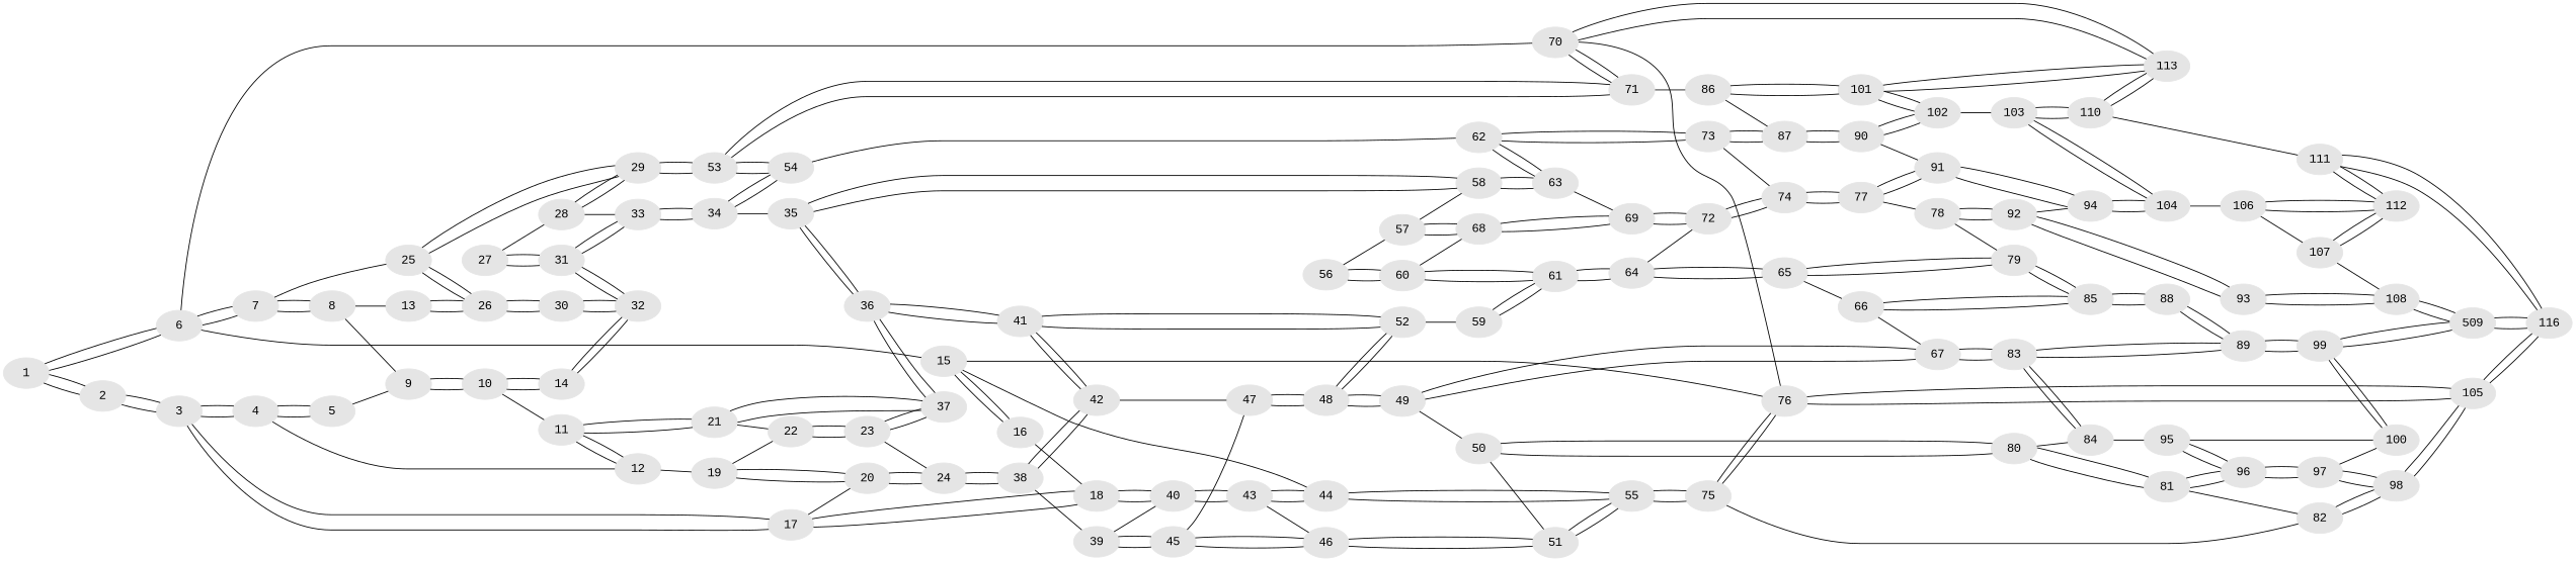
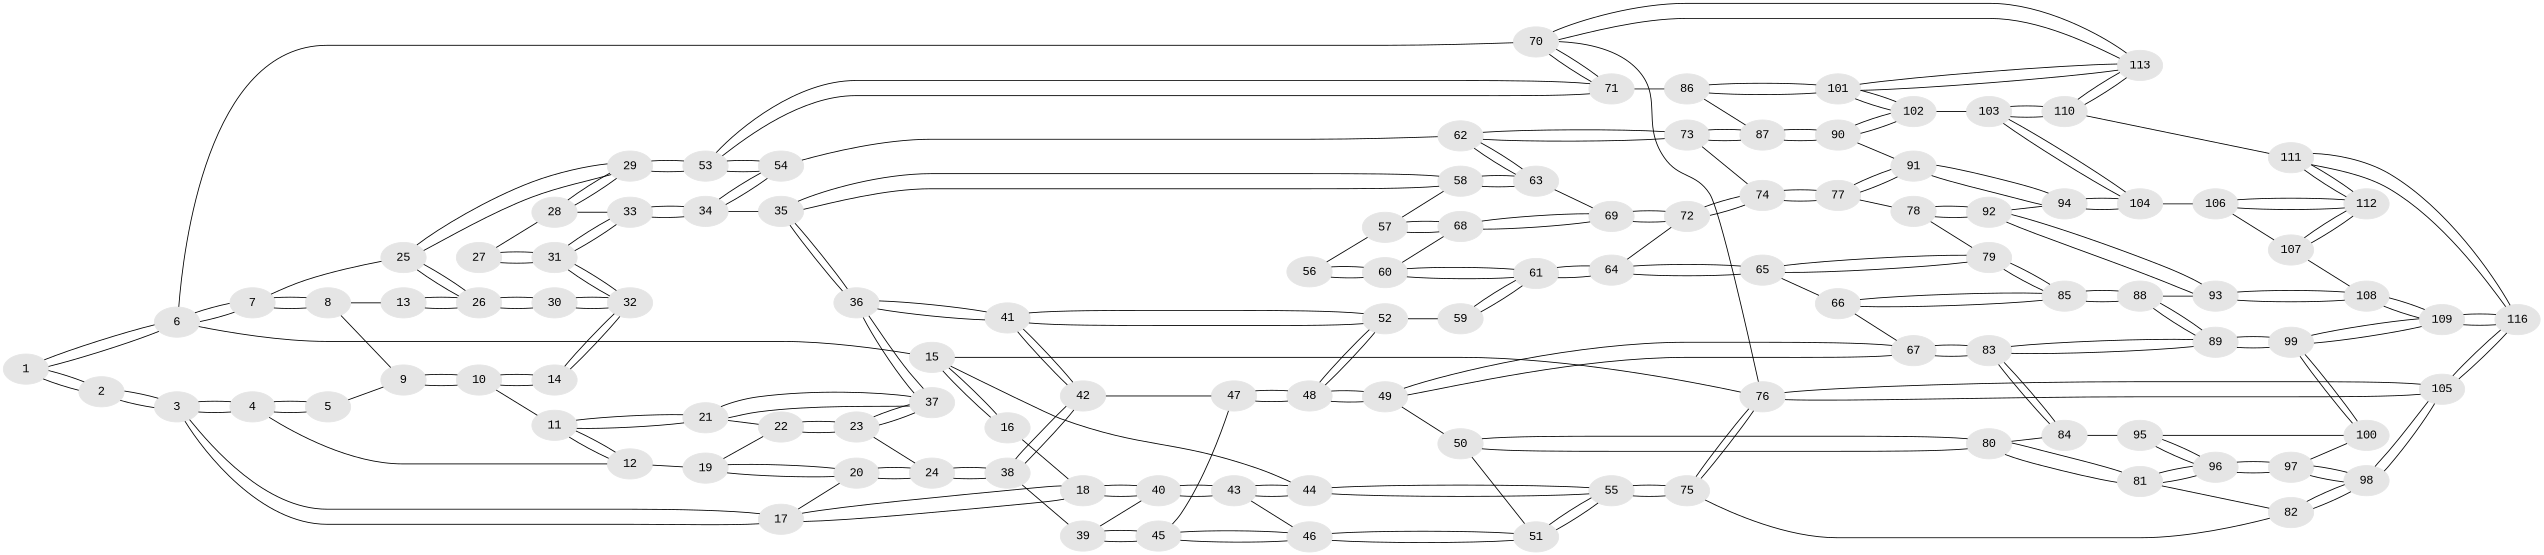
  graph {
    fontname="Liberation Mono"
    rankdir=LR
    node [color=gray90 fontname="Liberation Mono" style=filled]
    edge [fontname="Liberation Mono"]
    1
    2
    6
    3
    7
    15
    70
    4
    17
    5
    12
    18
    20
    9
    19
    10
    8
    25
    16
    44
    76
    71
    113
    13
    26
    29
    11
    14
    21
    32
    22
    37
    30
    55
    105
    40
    24
    43
    23
    38
    39
    42
    53
    27
    28
    31
    33
    34
    54
    35
    36
    58
    62
    41
    63
    52
    45
    47
    46
    59
    48
    51
    75
    49
    50
    67
    80
    83
    81
    84
    61
    86
    73
    82
    56
    57
    60
    68
    69
    64
    65
    72
    74
    87
    66
    79
    85
    88
    89
    101
    77
    90
    78
    91
    98
    n96 [label=116]
    92
    94
    93
    96
    95
    97
    99
    100
    102
    108
-   109 [label=509]
+   109
    103
    104
    106
    110
    111
    107
    112
    1 -- 2
    1 -- 2
    1 -- 6
    1 -- 6
    2 -- 3
    2 -- 3
    6 -- 7
    6 -- 7
    6 -- 15
    6 -- 70
    3 -- 4
    3 -- 4
    3 -- 17
    3 -- 17
    7 -- 8
    7 -- 8
    7 -- 25
    15 -- 16
    15 -- 16
    15 -- 44
    15 -- 76
    70 -- 76
    70 -- 71
    70 -- 71
    70 -- 113
    70 -- 113
    4 -- 5
    4 -- 5
    4 -- 12
    17 -- 18
    17 -- 18
    17 -- 20
    5 -- 9
    12 -- 19
    18 -- 40
    18 -- 40
    20 -- 24
    20 -- 24
    9 -- 10
    9 -- 10
    19 -- 20
    19 -- 20
    19 -- 22
    10 -- 11
    10 -- 14
    10 -- 14
    8 -- 9
    8 -- 13
    25 -- 26
    25 -- 26
    25 -- 29
    25 -- 29
    16 -- 18
    44 -- 55
    44 -- 55
    76 -- 105
    76 -- 105
    71 -- 86
    13 -- 26
    13 -- 26
    26 -- 30
    26 -- 30
    29 -- 53
    29 -- 53
    11 -- 12
    11 -- 12
    11 -- 21
    11 -- 21
    14 -- 32
    14 -- 32
    21 -- 22
    21 -- 37
    21 -- 37
    22 -- 23
    22 -- 23
    30 -- 32
    30 -- 32
    55 -- 75
    55 -- 75
    105 -- n96
    105 -- n96
    40 -- 43
    40 -- 43
    24 -- 38
    24 -- 38
    43 -- 44
    43 -- 44
    43 -- 46
    23 -- 37
    23 -- 37
    23 -- 24
    38 -- 39
    38 -- 42
    38 -- 42
    39 -- 40
    39 -- 45
    39 -- 45
    42 -- 47
    53 -- 71
    53 -- 71
    53 -- 54
    53 -- 54
    27 -- 28
    27 -- 31
    27 -- 31
    28 -- 29
    28 -- 29
    28 -- 33
    31 -- 32
    31 -- 32
    31 -- 33
    31 -- 33
    33 -- 34
    33 -- 34
    34 -- 54
    34 -- 54
    34 -- 35
    54 -- 62
    35 -- 36
    35 -- 36
    35 -- 58
    35 -- 58
    36 -- 37
    36 -- 37
    36 -- 41
    36 -- 41
    58 -- 63
    58 -- 63
    62 -- 63
    62 -- 63
    62 -- 73
    62 -- 73
    41 -- 42
    41 -- 42
    41 -- 52
    41 -- 52
    63 -- 69
    52 -- 59
    45 -- 47
    45 -- 46
    45 -- 46
    47 -- 48
    47 -- 48
    46 -- 51
    46 -- 51
    59 -- 61
    59 -- 61
    48 -- 52
    48 -- 52
    48 -- 49
    48 -- 49
    51 -- 55
    51 -- 55
    75 -- 76
    75 -- 76
    75 -- 82
    49 -- 50
    49 -- 67
    49 -- 67
    50 -- 51
    50 -- 80
    50 -- 80
    67 -- 83
    67 -- 83
    80 -- 81
    80 -- 81
    80 -- 84
    83 -- 84
    83 -- 84
    83 -- 89
    83 -- 89
    81 -- 82
    81 -- 96
    81 -- 96
    84 -- 95
    61 -- 64
    61 -- 64
    86 -- 87
    86 -- 101
    86 -- 101
    73 -- 74
    73 -- 87
    73 -- 87
    82 -- 98
    82 -- 98
    56 -- 57
    56 -- 60
    56 -- 60
    57 -- 58
    57 -- 68
    57 -- 68
    60 -- 61
    60 -- 61
    60 -- 68
    68 -- 69
    68 -- 69
    69 -- 72
    69 -- 72
    64 -- 65
    64 -- 65
    64 -- 72
    65 -- 66
    65 -- 79
    65 -- 79
    72 -- 74
    72 -- 74
    74 -- 77
    74 -- 77
    87 -- 90
    87 -- 90
    66 -- 67
    66 -- 85
    66 -- 85
    79 -- 85
    79 -- 85
    85 -- 88
    85 -- 88
    88 -- 89
    88 -- 89
+   88 -- 93
    89 -- 99
    89 -- 99
    101 -- 113
    101 -- 113
    101 -- 102
    101 -- 102
    77 -- 78
    77 -- 91
    77 -- 91
    90 -- 91
    90 -- 102
    90 -- 102
    78 -- 79
    78 -- 92
    78 -- 92
    91 -- 94
    91 -- 94
    98 -- 105
    98 -- 105
    92 -- 94
    92 -- 93
    92 -- 93
    94 -- 104
    94 -- 104
    93 -- 108
    93 -- 108
    96 -- 97
    96 -- 97
    95 -- 96
    95 -- 96
    95 -- 100
    97 -- 98
    97 -- 98
    97 -- 100
    99 -- 100
    99 -- 100
    99 -- 109
    99 -- 109
    102 -- 103
    108 -- 109
    108 -- 109
    109 -- n96
    109 -- n96
    103 -- 104
    103 -- 104
    103 -- 110
    103 -- 110
    104 -- 106
    106 -- 107
    106 -- 112
    106 -- 112
    110 -- 113
    110 -- 113
    110 -- 111
    111 -- n96
    111 -- n96
    111 -- 112
    111 -- 112
    107 -- 108
    107 -- 112
    107 -- 112
  }
